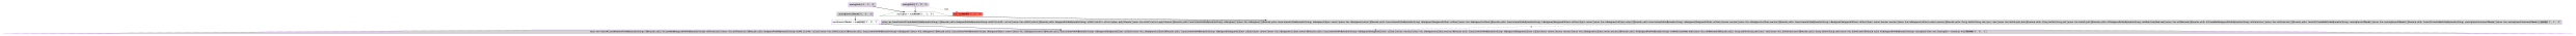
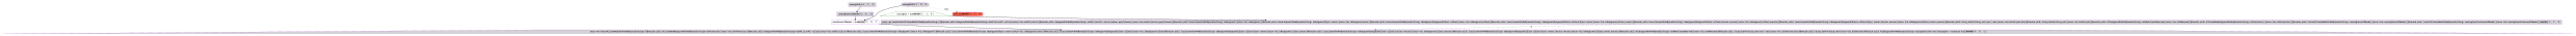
  digraph {
    fontname="IBM Plex Mono"
    node [color=purple fillcolor=lightgray fontname="IBM Plex Mono" shape=note style=filled]
    edge [fontname="IBM Plex Mono" style=bold]
    n1 [fillcolor=tomato label="Stat stat@@@2@@@['1', '1', '0']" shape=cylinder]
    n2 [color=darkgreen fillcolor=white label="storingStat = stat@@@3@@@['1', '1', '0']" shape=trapezium]
    n3 [label="return new CreateProtectACLCreateModePathAndBytesable<String>(){@Override public BackgroundPathAndBytesable<String> withACL(List<ACL> aclList){return this.withACL(aclList)}@Override public BackgroundPathAndBytesable<String> withACL(List<ACL> aclList,boolean applyToParents){return this.withACL(aclList,applyToParents)}@Override public ErrorListenerPathAndBytesable<String> inBackground(){return this.inBackground()}@Override public ErrorListenerPathAndBytesable<String> inBackground(Object context){return this.inBackground(context)}@Override public ErrorListenerPathAndBytesable<String> inBackground(BackgroundCallback callback){return this.inBackground(callback)}@Override public ErrorListenerPathAndBytesable<String> inBackground(BackgroundCallback callback,Object context){return this.inBackground(callback,context)}@Override public ErrorListenerPathAndBytesable<String> inBackground(BackgroundCallback callback,Executor executor){return this.inBackground(callback,executor)}@Override public ErrorListenerPathAndBytesable<String> inBackground(BackgroundCallback callback,Object context,Executor executor){return this.inBackground(callback,context,executor)}@Override public String forPath(String path,byte(( data){return this.forPath(path,data)}@Override public String forPath(String path){return this.forPath(path)}@Override public ACLBackgroundPathAndBytesable<String> withMode(CreateMode mode){return this.withMode(mode)}@Override public ACLCreateModeBackgroundPathAndBytesable<String> withProtection(){return this.withProtection()}@Override public ProtectACLCreateModePathAndBytesable<String> creatingParentsIfNeeded(){return this.creatingParentsIfNeeded()}@Override public ProtectACLCreateModePathAndBytesable<String> creatingParentContainersIfNeeded(){return this.creatingParentContainersIfNeeded()}}@@@4@@@['1', '1', '0']"]
    n4 [label="return new ProtectACLCreateModeStatPathAndBytesable<String>(){@Override public ACLCreateModeBackgroundPathAndBytesable<String> withProtection(){return this.withProtection()}@Override public BackgroundPathAndBytesable<String> withACL(List<ACL> aclList){return this.withACL(aclList)}@Override public ErrorListenerPathAndBytesable<String> inBackground(){return this.inBackground()}@Override public ErrorListenerPathAndBytesable<String> inBackground(Object context){return this.inBackground(context)}@Override public ErrorListenerPathAndBytesable<String> inBackground(BackgroundCallback callback){return this.inBackground(callback)}@Override public ErrorListenerPathAndBytesable<String> inBackground(BackgroundCallback callback,Object context){return this.inBackground(callback,context)}@Override public ErrorListenerPathAndBytesable<String> inBackground(BackgroundCallback callback,Executor executor){return this.inBackground(callback,executor)}@Override public ErrorListenerPathAndBytesable<String> inBackground(BackgroundCallback callback,Object context,Executor executor){return this.inBackground(callback,context,executor)}@Override public ACLBackgroundPathAndBytesable<String> withMode(CreateMode mode){return this.withMode(mode)}@Override public String forPath(String path,byte(( data){return this.forPath(path,data)}@Override public String forPath(String path){return this.forPath(path)}@Override public ACLBackgroundPathAndBytesable<String> storingStatIn(Stat stat){storingStat = statreturn this}}@@@4@@@['0', '0', '1']" shape=trapezium]
    n5 [label="storingStatIn['1', '0', '0']" shape=cylinder]
    n6 [label="storingStatIn['0', '1', '0']"]
    n7 [label="creatingParentsIfNeeded['0', '0', '1']"]
    n8 [fillcolor=white label="createParentsIfNeeded = true@@@3@@@['0', '0', '1']"]
    n2 -> n3
    n3 -> n4 [label=0 style=dashed]
    n5 -> n1 [label=true style=dotted]
-   n5 -> n2
-   n6 -> n2
+   n5 -> n8
+   n6 -> n7
    n7 -> n8
    n8 -> n4
  }
